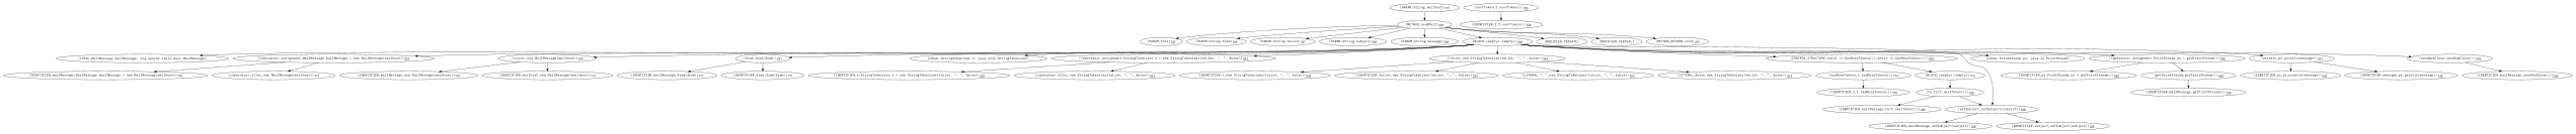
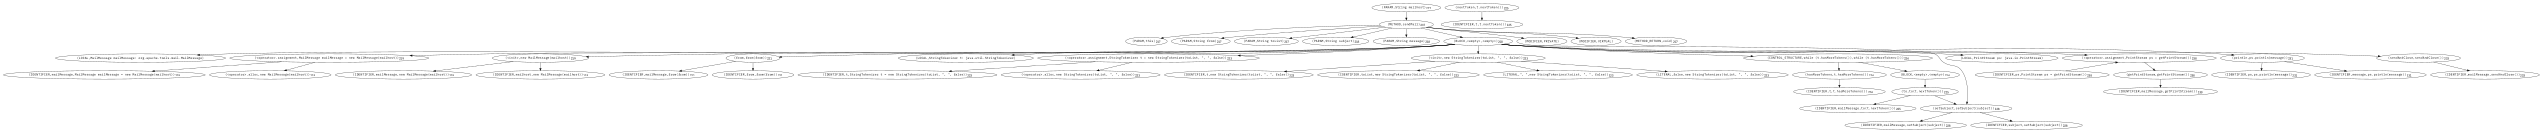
  digraph {
    fontname="IBM Plex Mono"
    node [fontname="IBM Plex Mono"]
    edge [fontname="IBM Plex Mono"]
    n1 [label=<(METHOD,sendMail)<SUB>217</SUB>>]
    n2 [label=<(PARAM,this)<SUB>217</SUB>>]
    n3 [label=<(PARAM,String from)<SUB>217</SUB>>]
    n4 [label=<(PARAM,String toList)<SUB>217</SUB>>]
    n5 [label=<(PARAM,String subject)<SUB>218</SUB>>]
    n6 [label=<(PARAM,String message)<SUB>218</SUB>>]
    n7 [label=<(BLOCK,&lt;empty&gt;,&lt;empty&gt;)<SUB>218</SUB>>]
    n8 [label=<(MODIFIER,PRIVATE)>]
    n9 [label=<(MODIFIER,VIRTUAL)>]
    n10 [label=<(METHOD_RETURN,void)<SUB>217</SUB>>]
    n11 [label=<(PARAM,String mailhost)<SUB>217</SUB>>]
    n12 [label=<(LOCAL,MailMessage mailMessage: org.apache.tools.mail.MailMessage)>]
    n13 [label=<(&lt;operator&gt;.assignment,MailMessage mailMessage = new MailMessage(mailhost))<SUB>219</SUB>>]
    n14 [label=<(&lt;init&gt;,new MailMessage(mailhost))<SUB>219</SUB>>]
    n15 [label=<(from,from(from))<SUB>221</SUB>>]
    n16 [label=<(LOCAL,StringTokenizer t: java.util.StringTokenizer)>]
    n17 [label=<(&lt;operator&gt;.assignment,StringTokenizer t = new StringTokenizer(toList, &quot;, &quot;, false))<SUB>223</SUB>>]
    n18 [label=<(&lt;init&gt;,new StringTokenizer(toList, &quot;, &quot;, false))<SUB>223</SUB>>]
    n19 [label=<(CONTROL_STRUCTURE,while (t.hasMoreTokens()),while (t.hasMoreTokens()))<SUB>224</SUB>>]
    n20 [label=<(setSubject,setSubject(subject))<SUB>228</SUB>>]
    n21 [label=<(LOCAL,PrintStream ps: java.io.PrintStream)>]
    n22 [label=<(&lt;operator&gt;.assignment,PrintStream ps = getPrintStream())<SUB>230</SUB>>]
    n23 [label=<(println,ps.println(message))<SUB>231</SUB>>]
    n24 [label=<(sendAndClose,sendAndClose())<SUB>233</SUB>>]
    n25 [label=<(IDENTIFIER,mailMessage,MailMessage mailMessage = new MailMessage(mailhost))<SUB>219</SUB>>]
    n26 [label=<(&lt;operator&gt;.alloc,new MailMessage(mailhost))<SUB>219</SUB>>]
    n27 [label=<(IDENTIFIER,mailMessage,new MailMessage(mailhost))<SUB>219</SUB>>]
    n28 [label=<(IDENTIFIER,mailhost,new MailMessage(mailhost))<SUB>119</SUB>>]
    n29 [label=<(IDENTIFIER,mailMessage,from(from))<SUB>221</SUB>>]
    n30 [label=<(IDENTIFIER,from,from(from))<SUB>221</SUB>>]
    n31 [label=<(IDENTIFIER,t,StringTokenizer t = new StringTokenizer(toList, &quot;, &quot;, false))<SUB>223</SUB>>]
    n32 [label=<(&lt;operator&gt;.alloc,new StringTokenizer(toList, &quot;, &quot;, false))<SUB>223</SUB>>]
    n33 [label=<(IDENTIFIER,t,new StringTokenizer(toList, &quot;, &quot;, false))<SUB>223</SUB>>]
    n34 [label=<(IDENTIFIER,toList,new StringTokenizer(toList, &quot;, &quot;, false))<SUB>223</SUB>>]
    n35 [label=<(LITERAL,&quot;, &quot;,new StringTokenizer(toList, &quot;, &quot;, false))<SUB>223</SUB>>]
    n36 [label=<(LITERAL,false,new StringTokenizer(toList, &quot;, &quot;, false))<SUB>223</SUB>>]
    n37 [label=<(hasMoreTokens,t.hasMoreTokens())<SUB>224</SUB>>]
    n38 [label=<(BLOCK,&lt;empty&gt;,&lt;empty&gt;)<SUB>224</SUB>>]
    n39 [label=<(IDENTIFIER,mailMessage,setSubject(subject))<SUB>228</SUB>>]
    n40 [label=<(IDENTIFIER,subject,setSubject(subject))<SUB>228</SUB>>]
    n41 [label=<(IDENTIFIER,ps,PrintStream ps = getPrintStream())<SUB>230</SUB>>]
    n42 [label=<(getPrintStream,getPrintStream())<SUB>230</SUB>>]
    n43 [label=<(IDENTIFIER,ps,ps.println(message))<SUB>231</SUB>>]
    n44 [label=<(IDENTIFIER,message,ps.println(message))<SUB>231</SUB>>]
    n45 [label=<(IDENTIFIER,mailMessage,sendAndClose())<SUB>233</SUB>>]
    n46 [label=<(IDENTIFIER,t,t.hasMoreTokens())<SUB>224</SUB>>]
    n47 [label=<(to,to(t.nextToken()))<SUB>225</SUB>>]
    n48 [label=<(IDENTIFIER,mailMessage,to(t.nextToken()))<SUB>225</SUB>>]
    n49 [label=<(nextToken,t.nextToken())<SUB>225</SUB>>]
    n50 [label=<(IDENTIFIER,t,t.nextToken())<SUB>225</SUB>>]
    n51 [label=<(IDENTIFIER,mailMessage,getPrintStream())<SUB>230</SUB>>]
    n1 -> n2
    n1 -> n3
    n1 -> n4
    n1 -> n5
    n1 -> n6
    n1 -> n7
    n1 -> n8
    n1 -> n9
    n1 -> n10
    n7 -> n12
    n7 -> n13
    n7 -> n14
    n7 -> n15
    n7 -> n16
    n7 -> n17
    n7 -> n18
    n7 -> n19
    n7 -> n20
    n7 -> n21
    n7 -> n22
    n7 -> n23
    n7 -> n24
    n11 -> n1
    n13 -> n25
    n13 -> n26
    n14 -> n27
    n14 -> n28
    n15 -> n29
    n15 -> n30
    n17 -> n31
    n17 -> n32
    n18 -> n33
    n18 -> n34
    n18 -> n35
    n18 -> n36
    n19 -> n37
    n19 -> n38
    n20 -> n39
    n20 -> n40
-   n22 -> n41
+   n41 -> n22
    n22 -> n42
    n23 -> n43
    n23 -> n44
    n24 -> n45
    n37 -> n46
    n38 -> n47
    n42 -> n51
    n47 -> n20
    n47 -> n48
    n49 -> n50
  }
